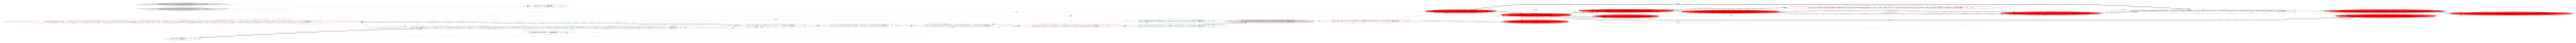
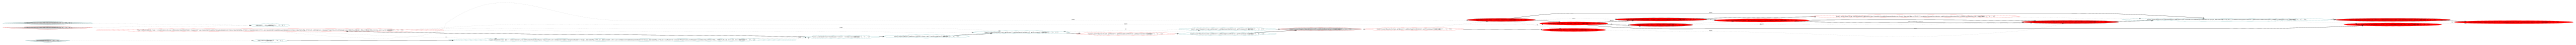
  digraph {
    fontname="JetBrains Mono"
    rankdir=LR
    node [color=teal fillcolor=white fontname="JetBrains Mono" shape=ellipse style=filled]
    edge [fontname="JetBrains Mono" style=dotted]
    n1 [color=red fillcolor=lightgray label="Assert.assertEquals(ImmutableSet.of(),publishedDescriptors())@@@10@@@['1', '1', '1']"]
    n2 [color=red label="Assert.assertEquals(0,task.getRunner().getRowIngestionMeters().getThrownAway())@@@11@@@['1', '1', '0']"]
    n3 [fillcolor=red label="SegmentDescriptor desc1 = sd(task,\"2010/P1D\",0)@@@12@@@['1', '0', '0']"]
    n4 [color=red fillcolor=red label="SegmentDescriptor desc1 = sd(\"2010/P1D\",0)@@@12@@@['0', '1', '0']"]
    n5 [color=red label="final KafkaIndexTask task = createTask(null,new KafkaIndexTaskIOConfig(0,\"sequence0\",new SeekableStreamStartSequenceNumbers<>(topic,ImmutableMap.of(0,2L),ImmutableSet.of()),new SeekableStreamEndSequenceNumbers<>(topic,ImmutableMap.of(0,5L)),kafkaServer.consumerProperties(),KafkaSupervisorIOConfig.DEFAULT_POLL_TIMEOUT_MILLIS,true,null,null))@@@6@@@['1', '1', '0']"]
    n6 [color=red fillcolor=red label="SegmentDescriptor desc2 = sd(task,\"2011/P1D\",0)@@@13@@@['1', '0', '0']"]
    n7 [label="final KafkaIndexTask task = createTask(null,new KafkaIndexTaskIOConfig(0,\"sequence0\",new SeekableStreamStartSequenceNumbers<>(topic,ImmutableMap.of(0,2L),ImmutableSet.of()),new SeekableStreamEndSequenceNumbers<>(topic,ImmutableMap.of(0,2L)),kafkaServer.consumerProperties(),KafkaSupervisorIOConfig.DEFAULT_POLL_TIMEOUT_MILLIS,true,null,null))@@@4@@@['0', '0', '1']"]
    n8 [label="Assert.assertEquals(0,task.getRunner().getRowIngestionMeters().getProcessed())@@@7@@@['1', '1', '1']"]
    n9 [fillcolor=red label="SegmentDescriptor desc2 = sd(\"2011/P1D\",0)@@@13@@@['0', '1', '0']"]
    n10 [fillcolor=red label="Assert.assertEquals(ImmutableSet.of(desc1,desc2),publishedDescriptors())@@@14@@@['1', '0', '0']"]
    n11 [color=red fillcolor=red label="Assert.assertEquals(ImmutableList.of(\"d\",\"e\"),readSegmentColumn(\"dim1\",desc2))@@@17@@@['1', '0', '0']"]
    n12 [label="Assert.assertEquals(new KafkaDataSourceMetadata(new SeekableStreamEndSequenceNumbers<>(topic,ImmutableMap.of(0,5L))),metadataStorageCoordinator.getDataSourceMetadata(DATA_SCHEMA.getDataSource()))@@@16@@@['1', '1', '0']"]
    n13 [label="final ListenableFuture<TaskStatus> future = runTask(task)@@@5@@@['1', '1', '1']"]
    n14 [color=red label="Assert.assertEquals(0,task.getRunner().getRowIngestionMeters().getUnparseable())@@@8@@@['1', '1', '1']"]
    n15 [fillcolor=red label="assertEqualsExceptVersion(ImmutableList.of(desc1,desc2),publishedDescriptors)@@@15@@@['0', '1', '0']"]
    n16 [color=red fillcolor=red label="final List<SegmentDescriptor> publishedDescriptors = publishedDescriptors()@@@14@@@['0', '1', '0']"]
    n17 [color=red label="Assert.assertEquals(new KafkaDataSourceMetadata(new SeekableStreamEndSequenceNumbers<>(topic,ImmutableMap.of(0,5L))),metadataStorageCoordinator.getDataSourceMetadata(DATA_SCHEMA.getDataSource()))@@@15@@@['1', '0', '0']"]
    n18 [color=red fillcolor=red label="Assert.assertEquals(ImmutableList.of(\"d\",\"e\"),readSegmentColumn(\"dim1\",publishedDescriptors.get(1)))@@@18@@@['0', '1', '0']"]
    n19 [label="insertData()@@@3@@@['0', '0', '1']"]
    n20 [label="Assert.assertEquals(3,task.getRunner().getRowIngestionMeters().getProcessed())@@@9@@@['1', '1', '0']"]
    n21 [label="Assert.assertEquals(0,task.getRunner().getRowIngestionMeters().getThrownAway())@@@9@@@['0', '0', '1']"]
+   n22 [fillcolor=lightgray label="testRunOnNothing['0', '0', '1']" shape=diamond]
    n23 [fillcolor=red label="Assert.assertEquals(ImmutableList.of(\"c\"),readSegmentColumn(\"dim1\",publishedDescriptors.get(0)))@@@17@@@['0', '1', '0']"]
    n24 [fillcolor=lightgray label="testHandoffConditionTimeoutWhenHandoffDoesNotOccur['1', '0', '0']" shape=diamond]
    n25 [label="doHandoff = false@@@3@@@['1', '1', '0']"]
    n26 [color=red fillcolor=lightgray label="testHandoffConditionTimeoutWhenHandoffDoesNotOccur['0', '1', '0']" shape=diamond]
    n27 [label="Assert.assertEquals(TaskState.SUCCESS,future.get().getStatusCode())@@@6@@@['0', '0', '1']"]
-   n28 [label="handoffConditionTimeout = 100@@@4@@@['1', '1', '0']"]
    n1 -> n2
    n2 -> n3
    n2 -> n4 [style=bold]
    n3 -> n4 [label=0]
    n3 -> n6 [style=bold]
    n3 -> n10 [label=desc1]
    n3 -> n12 [label=desc1 style=bold]
    n4 -> n9
    n4 -> n15 [label=desc1]
    n5 -> n3 [label=task]
    n5 -> n6 [label=task]
    n5 -> n7 [label=0]
    n5 -> n8
    n5 -> n8 [label=task]
    n6 -> n9 [label=0 style=bold]
    n6 -> n10 [style=bold]
    n6 -> n10 [label=desc2]
    n6 -> n11 [label=desc2 style=bold]
    n7 -> n13 [label=task]
    n7 -> n13
    n8 -> n14 [style=bold]
    n9 -> n15 [label=desc2]
    n9 -> n16
    n10 -> n16 [label=0 style=bold]
    n10 -> n17 [style=bold]
    n11 -> n18 [label=0]
    n12 -> n11
    n12 -> n23 [label=0]
    n12 -> n23 [style=bold]
    n13 -> n5 [style=bold]
    n13 -> n27 [style=bold]
    n14 -> n20
    n14 -> n21 [style=bold]
    n15 -> n12 [style=bold]
    n16 -> n15 [label=publishedDescriptors style=bold]
    n16 -> n15 [style=bold]
    n17 -> n12
    n19 -> n7 [style=bold]
    n20 -> n1 [style=bold]
    n20 -> n8 [label=0]
    n21 -> n1 [style=bold]
+   n22 -> n19
    n23 -> n18 [style=bold]
    n24 -> n25
    n26 -> n25
    n27 -> n8 [style=bold]
-   n28 -> n13
  }
